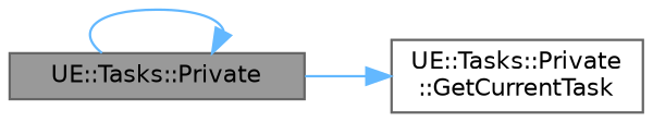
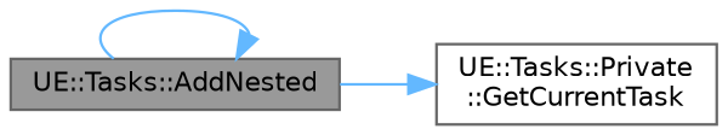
  digraph {
    rankdir=LR
    node [fontname=Helvetica fontsize=10 shape=box style=filled]
    edge [color=steelblue1 fontname=Helvetica fontsize=10 labelfontname=Helvetica labelfontsize=10 style=solid]
-   n1 [color=gray40 fillcolor=grey60 fontcolor=black height=0.2 label="UE::Tasks::Private" width=0.4]
+   n1 [color=gray40 fillcolor=grey60 fontcolor=black height=0.2 label="UE::Tasks::AddNested" width=0.4]
    n2 [color=grey40 fillcolor=white height=0.2 label="UE::Tasks::Private\l::GetCurrentTask" width=0.4]
    n1 -> n1
    n1 -> n2
  }
